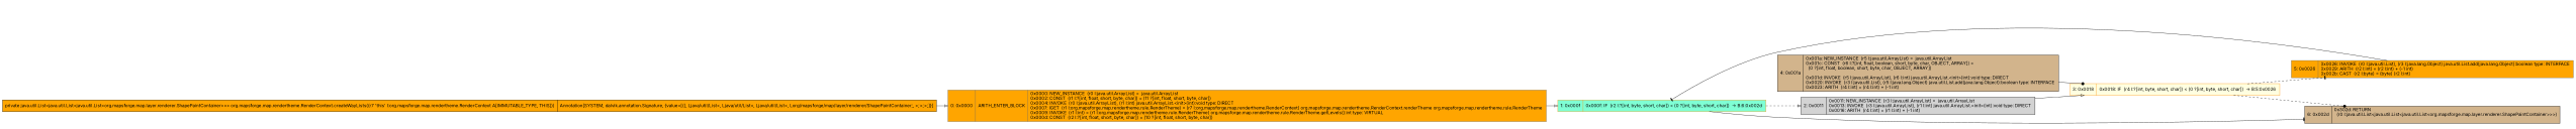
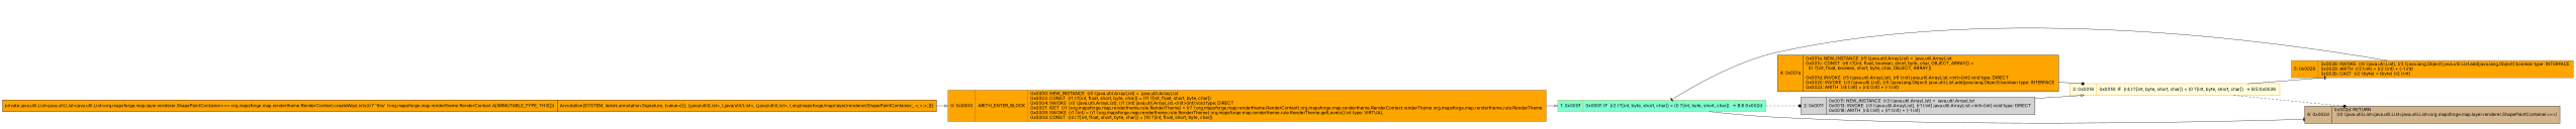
  digraph {
    fontname=Inter
    rankdir=LR
    node [color=black fillcolor=orange fontname=Inter shape=record style=filled]
    edge [arrowhead=onormal fontname=Inter]
    n1 [color=gray40 label="{0\:\ 0x0000|ARITH_ENTER_BLOCK\l|0x0000: NEW_INSTANCE  (r0 I:java.util.ArrayList) =  java.util.ArrayList \l0x0002: CONST  (r1 I:?[int, float, short, byte, char]) = (11 ?[int, float, short, byte, char]) \l0x0004: INVOKE  (r0 I:java.util.ArrayList), (r1 I:int) java.util.ArrayList.\<init\>(int):void type: DIRECT \l0x0007: IGET  (r1 I:org.mapsforge.map.rendertheme.rule.RenderTheme) = (r7 I:org.mapsforge.map.rendertheme.RenderContext) org.mapsforge.map.rendertheme.RenderContext.renderTheme org.mapsforge.map.rendertheme.rule.RenderTheme \l0x0009: INVOKE  (r1 I:int) = (r1 I:org.mapsforge.map.rendertheme.rule.RenderTheme) org.mapsforge.map.rendertheme.rule.RenderTheme.getLevels():int type: VIRTUAL \l0x000d: CONST  (r2 I:?[int, float, short, byte, char]) = (10 ?[int, float, short, byte, char]) \l}"]
    n2 [color=darkorange fillcolor=aquamarine label="{1\:\ 0x000f|0x000f: IF  (r2 I:?[int, byte, short, char]) \< (0 ?[int, byte, short, char])  \-\> B:6:0x002d \l}"]
    n3 [fillcolor=lightgrey label="{2\:\ 0x0011|0x0011: NEW_INSTANCE  (r3 I:java.util.ArrayList) =  java.util.ArrayList \l0x0013: INVOKE  (r3 I:java.util.ArrayList), (r1 I:int) java.util.ArrayList.\<init\>(int):void type: DIRECT \l0x0016: ARITH  (r4 I:int) = (r1 I:int) + (\-1 int) \l}"]
    n4 [fillcolor=tan label="{6\:\ 0x002d|0x302d: RETURN  \l  (r0 I:java.util.List\<java.util.List\<java.util.List\<org.mapsforge.map.layer.renderer.ShapePaintContainer\>\>\>)\l \l}"]
    n5 [color=darkorange fillcolor=lightyellow label="{3\:\ 0x0018|0x0018: IF  (r4 I:?[int, byte, short, char]) \< (0 ?[int, byte, short, char])  \-\> B:5:0x0026 \l}"]
    n6 [color=gray40 label="{5\:\ 0x0026|0x0026: INVOKE  (r0 I:java.util.List), (r3 I:java.lang.Object) java.util.List.add(java.lang.Object):boolean type: INTERFACE \l0x0029: ARITH  (r2 I:int) = (r2 I:int) + (\-1 int) \l0x002b: CAST  (r2 I:byte) = (byte) (r2 I:int) \l}"]
-   n7 [fillcolor=tan label="{4\:\ 0x001a|0x001a: NEW_INSTANCE  (r5 I:java.util.ArrayList) =  java.util.ArrayList \l0x001c: CONST  (r6 I:?[int, float, boolean, short, byte, char, OBJECT, ARRAY]) = \l  (0 ?[int, float, boolean, short, byte, char, OBJECT, ARRAY])\l \l0x001d: INVOKE  (r5 I:java.util.ArrayList), (r6 I:int) java.util.ArrayList.\<init\>(int):void type: DIRECT \l0x0020: INVOKE  (r3 I:java.util.List), (r5 I:java.lang.Object) java.util.List.add(java.lang.Object):boolean type: INTERFACE \l0x0023: ARITH  (r4 I:int) = (r4 I:int) + (\-1 int) \l}"]
+   n7 [label="{4\:\ 0x001a|0x001a: NEW_INSTANCE  (r5 I:java.util.ArrayList) =  java.util.ArrayList \l0x001c: CONST  (r6 I:?[int, float, boolean, short, byte, char, OBJECT, ARRAY]) = \l  (0 ?[int, float, boolean, short, byte, char, OBJECT, ARRAY])\l \l0x001d: INVOKE  (r5 I:java.util.ArrayList), (r6 I:int) java.util.ArrayList.\<init\>(int):void type: DIRECT \l0x0020: INVOKE  (r3 I:java.util.List), (r5 I:java.lang.Object) java.util.List.add(java.lang.Object):boolean type: INTERFACE \l0x0023: ARITH  (r4 I:int) = (r4 I:int) + (\-1 int) \l}"]
    n8 [label="{private java.util.List\<java.util.List\<java.util.List\<org.mapsforge.map.layer.renderer.ShapePaintContainer\>\>\> org.mapsforge.map.rendertheme.RenderContext.createWayLists((r7 'this' I:org.mapsforge.map.rendertheme.RenderContext A[IMMUTABLE_TYPE, THIS]))  | Annotation[SYSTEM, dalvik.annotation.Signature, \{value=[(), Ljava\/util\/List\<, Ljava\/util\/List\<, Ljava\/util\/List\<, Lorg\/mapsforge\/map\/layer\/renderer\/ShapePaintContainer;, \>;\>;\>;]\}]\l}"]
    n1 -> n2
-   n2 -> n3 [style=dashed]
+   n2 -> n3 [arrowhead=dot style=dashed]
    n2 -> n4 [arrowhead=tee]
    n3 -> n5
    n5 -> n4 [arrowhead=dot style=dashed]
-   n5 -> n6 [arrowhead=tee style=dashed]
+   n5 -> n6 [arrowhead=tee]
    n6 -> n2 [arrowhead=tee]
    n7 -> n5 [arrowhead=dot]
    n8 -> n1
  }
